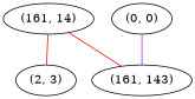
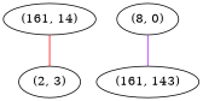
  graph {
    edge [color=red weight=1]
    "(161, 14)"
    "(2, 3)"
    "(161, 143)"
-   "(0, 0)"
+   "(0, 0)" [label="(8, 0)"]
    "(161, 14)" -- "(2, 3)"
-   "(161, 14)" -- "(161, 143)"
    "(0, 0)" -- "(161, 143)" [color=purple weight=4]
  }
